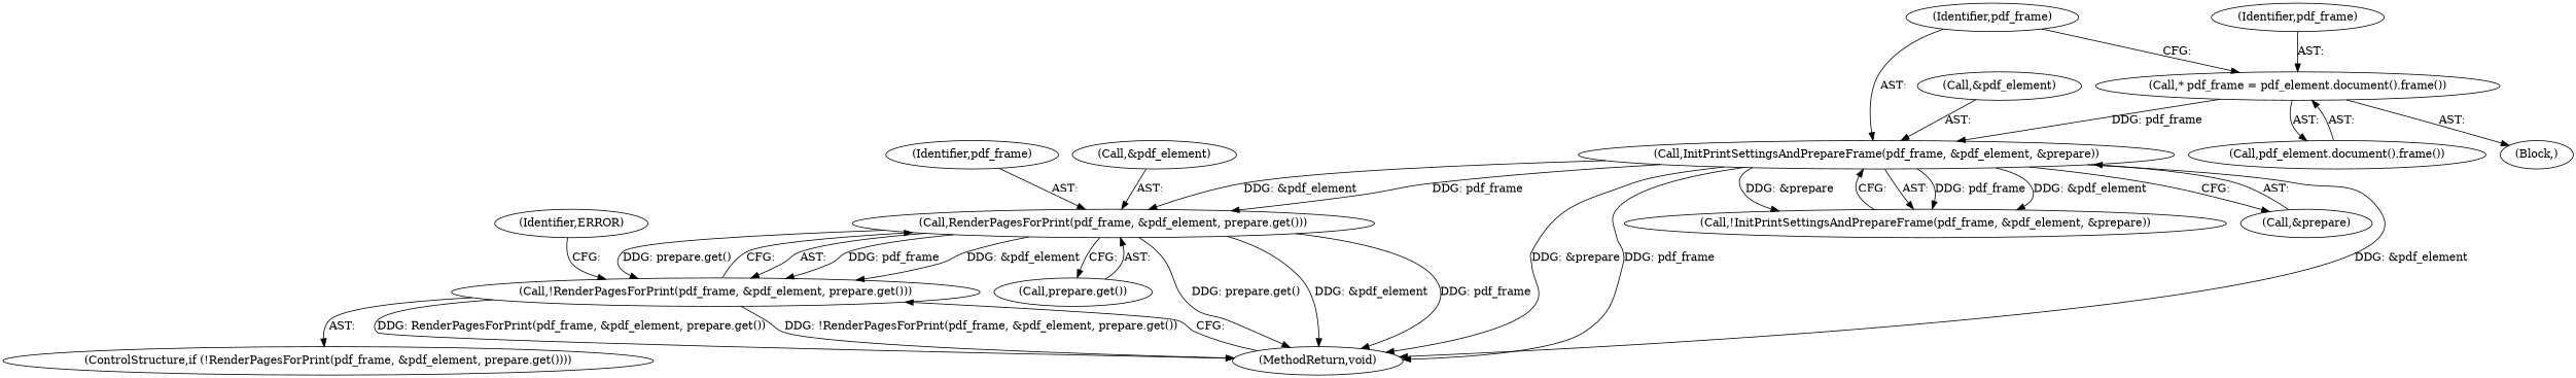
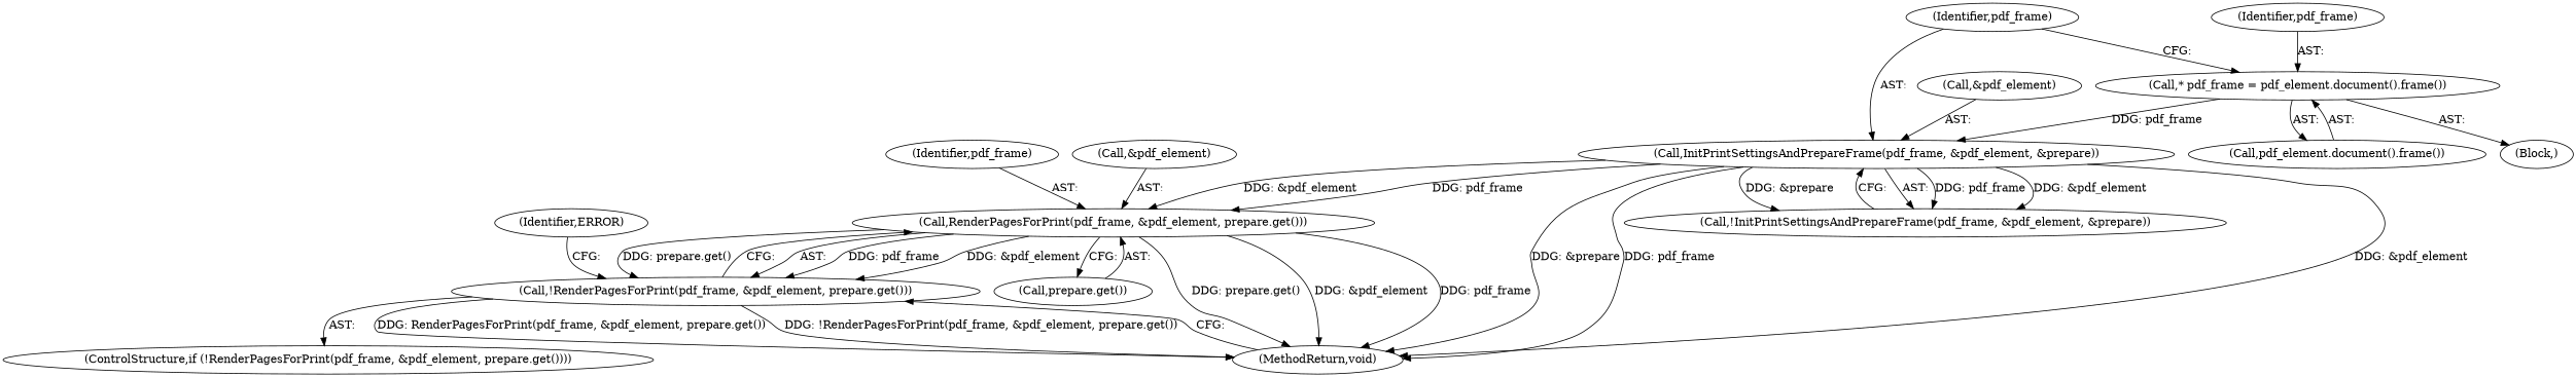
  digraph {
    n1 [label="(Call,RenderPagesForPrint(pdf_frame, &pdf_element, prepare.get()))"]
    n2 [label="(Call,!RenderPagesForPrint(pdf_frame, &pdf_element, prepare.get()))"]
    n3 [label="(MethodReturn,void)"]
    n4 [label="(Call,prepare.get())"]
    n5 [label="(ControlStructure,if (!RenderPagesForPrint(pdf_frame, &pdf_element, prepare.get())))"]
    n6 [label="(Call,InitPrintSettingsAndPrepareFrame(pdf_frame, &pdf_element, &prepare))"]
    n7 [label="(Call,!InitPrintSettingsAndPrepareFrame(pdf_frame, &pdf_element, &prepare))"]
-   n8 [label="(Call,&prepare)"]
    n9 [label="(Call,* pdf_frame = pdf_element.document().frame())"]
    n10 [label="(Block,)"]
    n11 [label="(Call,pdf_element.document().frame())"]
    n12 [label="(Identifier,pdf_frame)"]
    n13 [label="(Identifier,pdf_frame)"]
    n14 [label="(Identifier,pdf_frame)"]
    n15 [label="(Identifier,ERROR)"]
    n16 [label="(Call,&pdf_element)"]
    n17 [label="(Call,&pdf_element)"]
    n1 -> n2 [label="AST: "]
    n1 -> n2 [label="DDG: pdf_frame"]
    n1 -> n2 [label="DDG: &pdf_element"]
    n1 -> n2 [label="DDG: prepare.get()"]
    n1 -> n3 [label="DDG: pdf_frame"]
    n1 -> n3 [label="DDG: prepare.get()"]
    n1 -> n3 [label="DDG: &pdf_element"]
    n1 -> n4 [label="CFG: "]
    n2 -> n1 [label="CFG: "]
    n2 -> n3 [label="DDG: RenderPagesForPrint(pdf_frame, &pdf_element, prepare.get())"]
    n2 -> n3 [label="DDG: !RenderPagesForPrint(pdf_frame, &pdf_element, prepare.get())"]
    n2 -> n5 [label="AST: "]
    n3 -> n2 [label="CFG: "]
    n4 -> n1 [label="AST: "]
    n6 -> n1 [label="DDG: pdf_frame"]
    n6 -> n1 [label="DDG: &pdf_element"]
    n6 -> n3 [label="DDG: pdf_frame"]
    n6 -> n3 [label="DDG: &pdf_element"]
    n6 -> n3 [label="DDG: &prepare"]
    n6 -> n7 [label="AST: "]
    n6 -> n7 [label="DDG: pdf_frame"]
    n6 -> n7 [label="DDG: &pdf_element"]
    n6 -> n7 [label="DDG: &prepare"]
-   n6 -> n8 [label="CFG: "]
    n7 -> n6 [label="CFG: "]
-   n8 -> n6 [label="AST: "]
    n9 -> n6 [label="DDG: pdf_frame"]
    n9 -> n10 [label="AST: "]
    n9 -> n11 [label="AST: "]
    n11 -> n9 [label="AST: "]
    n12 -> n9 [label="AST: "]
    n13 -> n1 [label="AST: "]
    n14 -> n6 [label="AST: "]
    n14 -> n9 [label="CFG: "]
    n15 -> n2 [label="CFG: "]
    n16 -> n6 [label="AST: "]
    n17 -> n1 [label="AST: "]
  }
